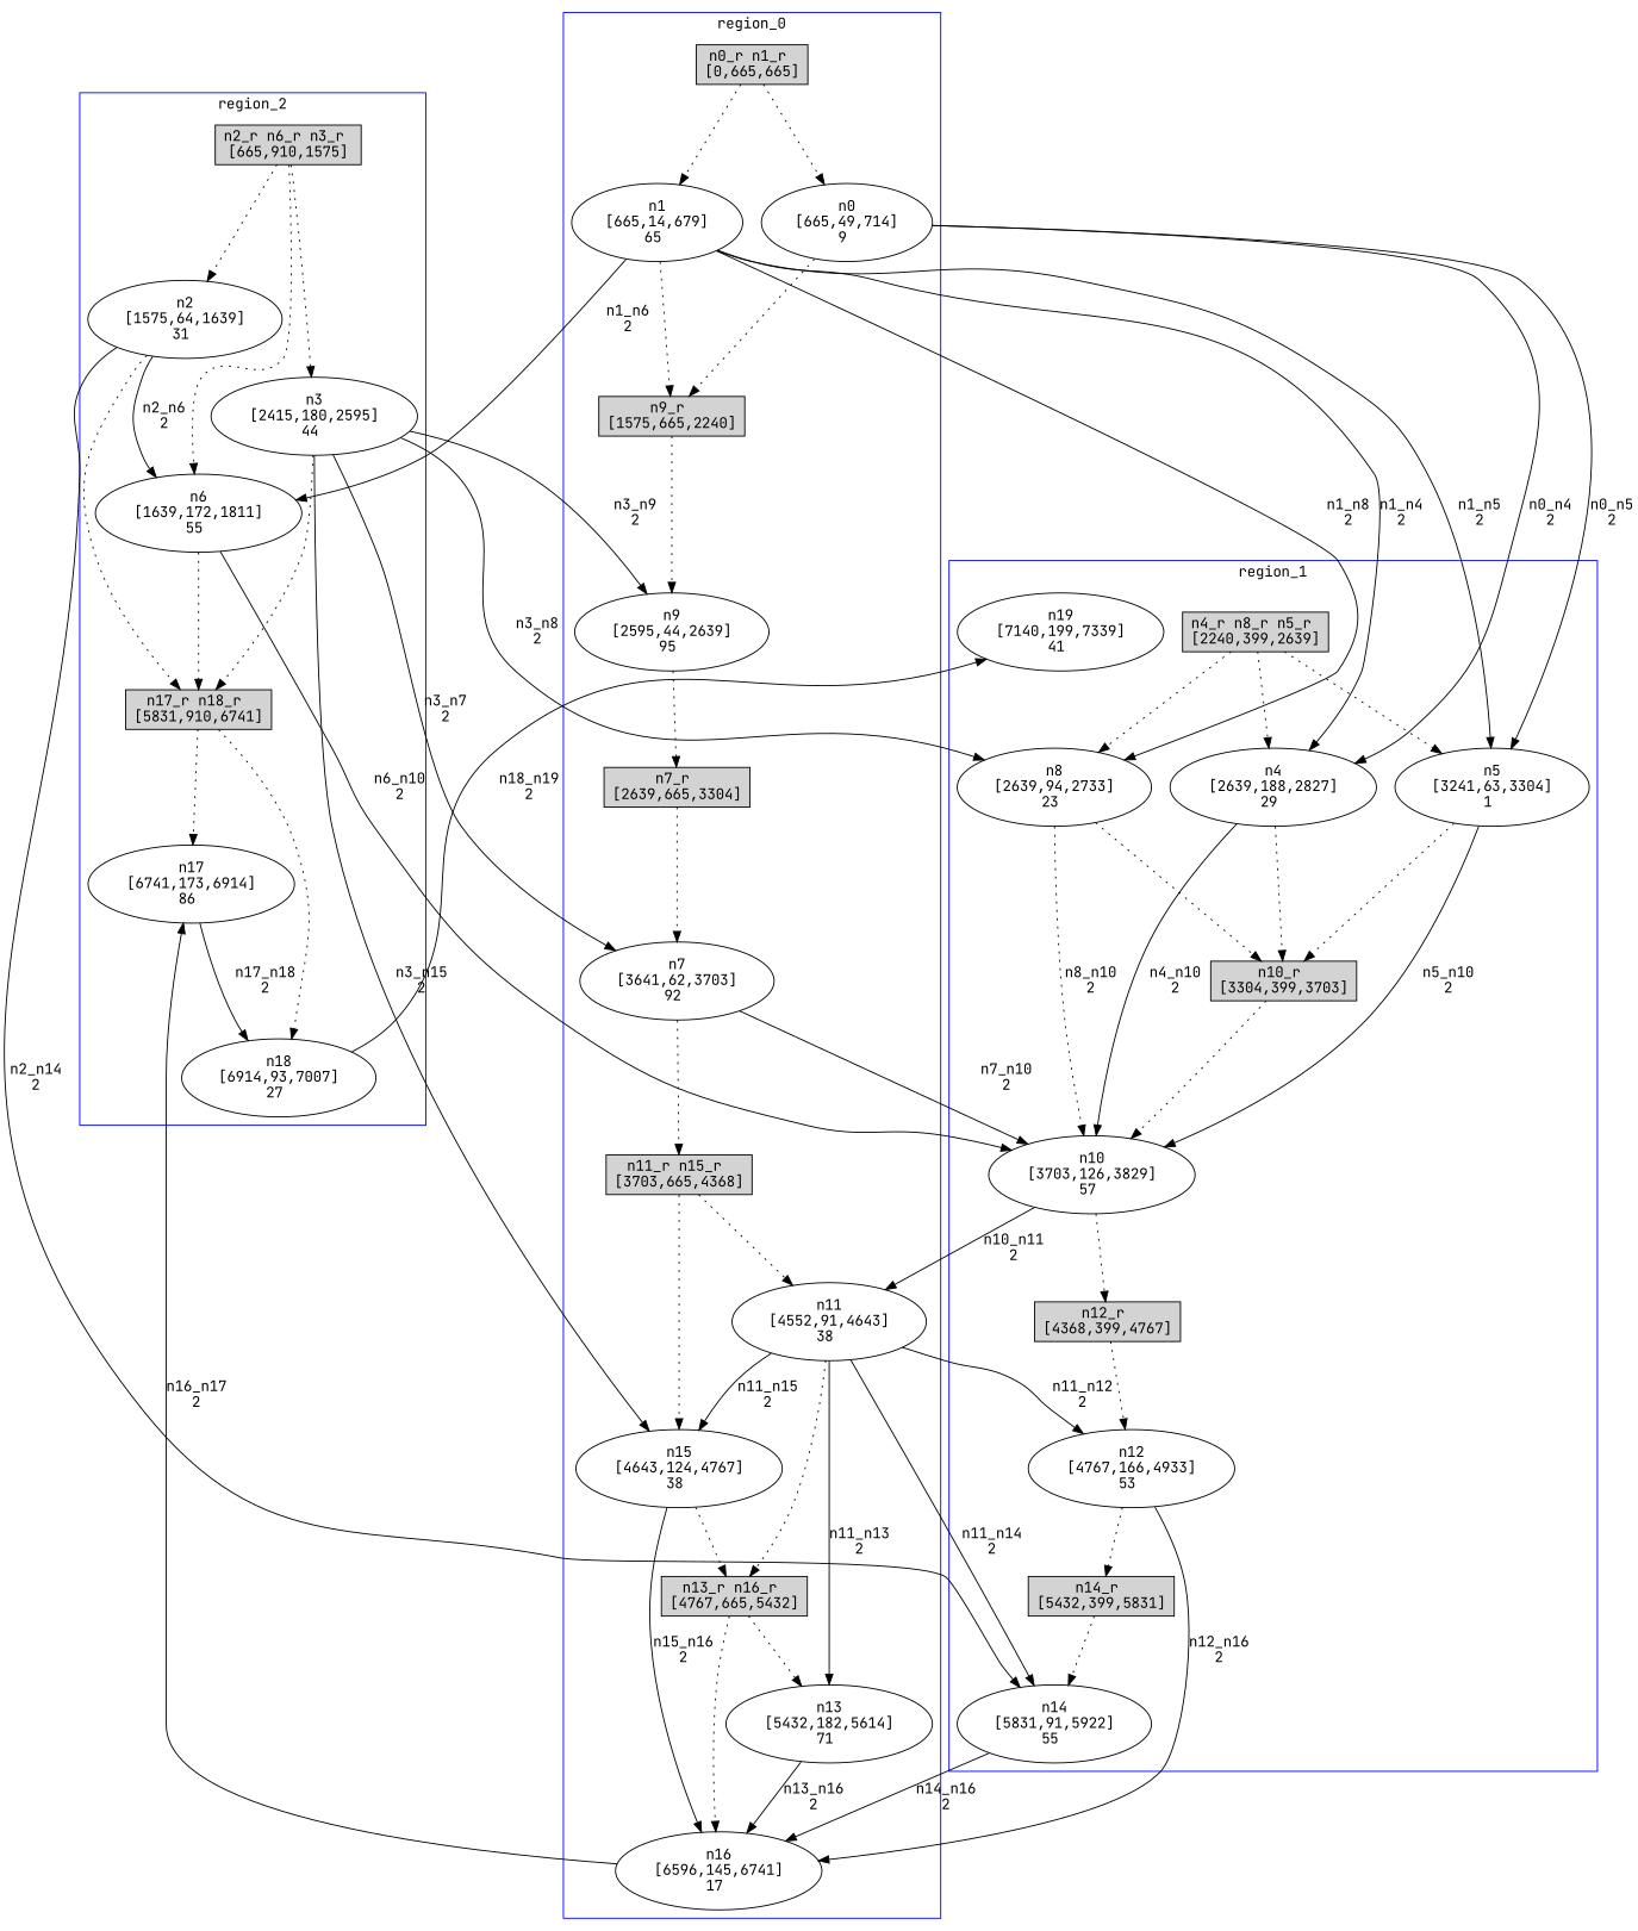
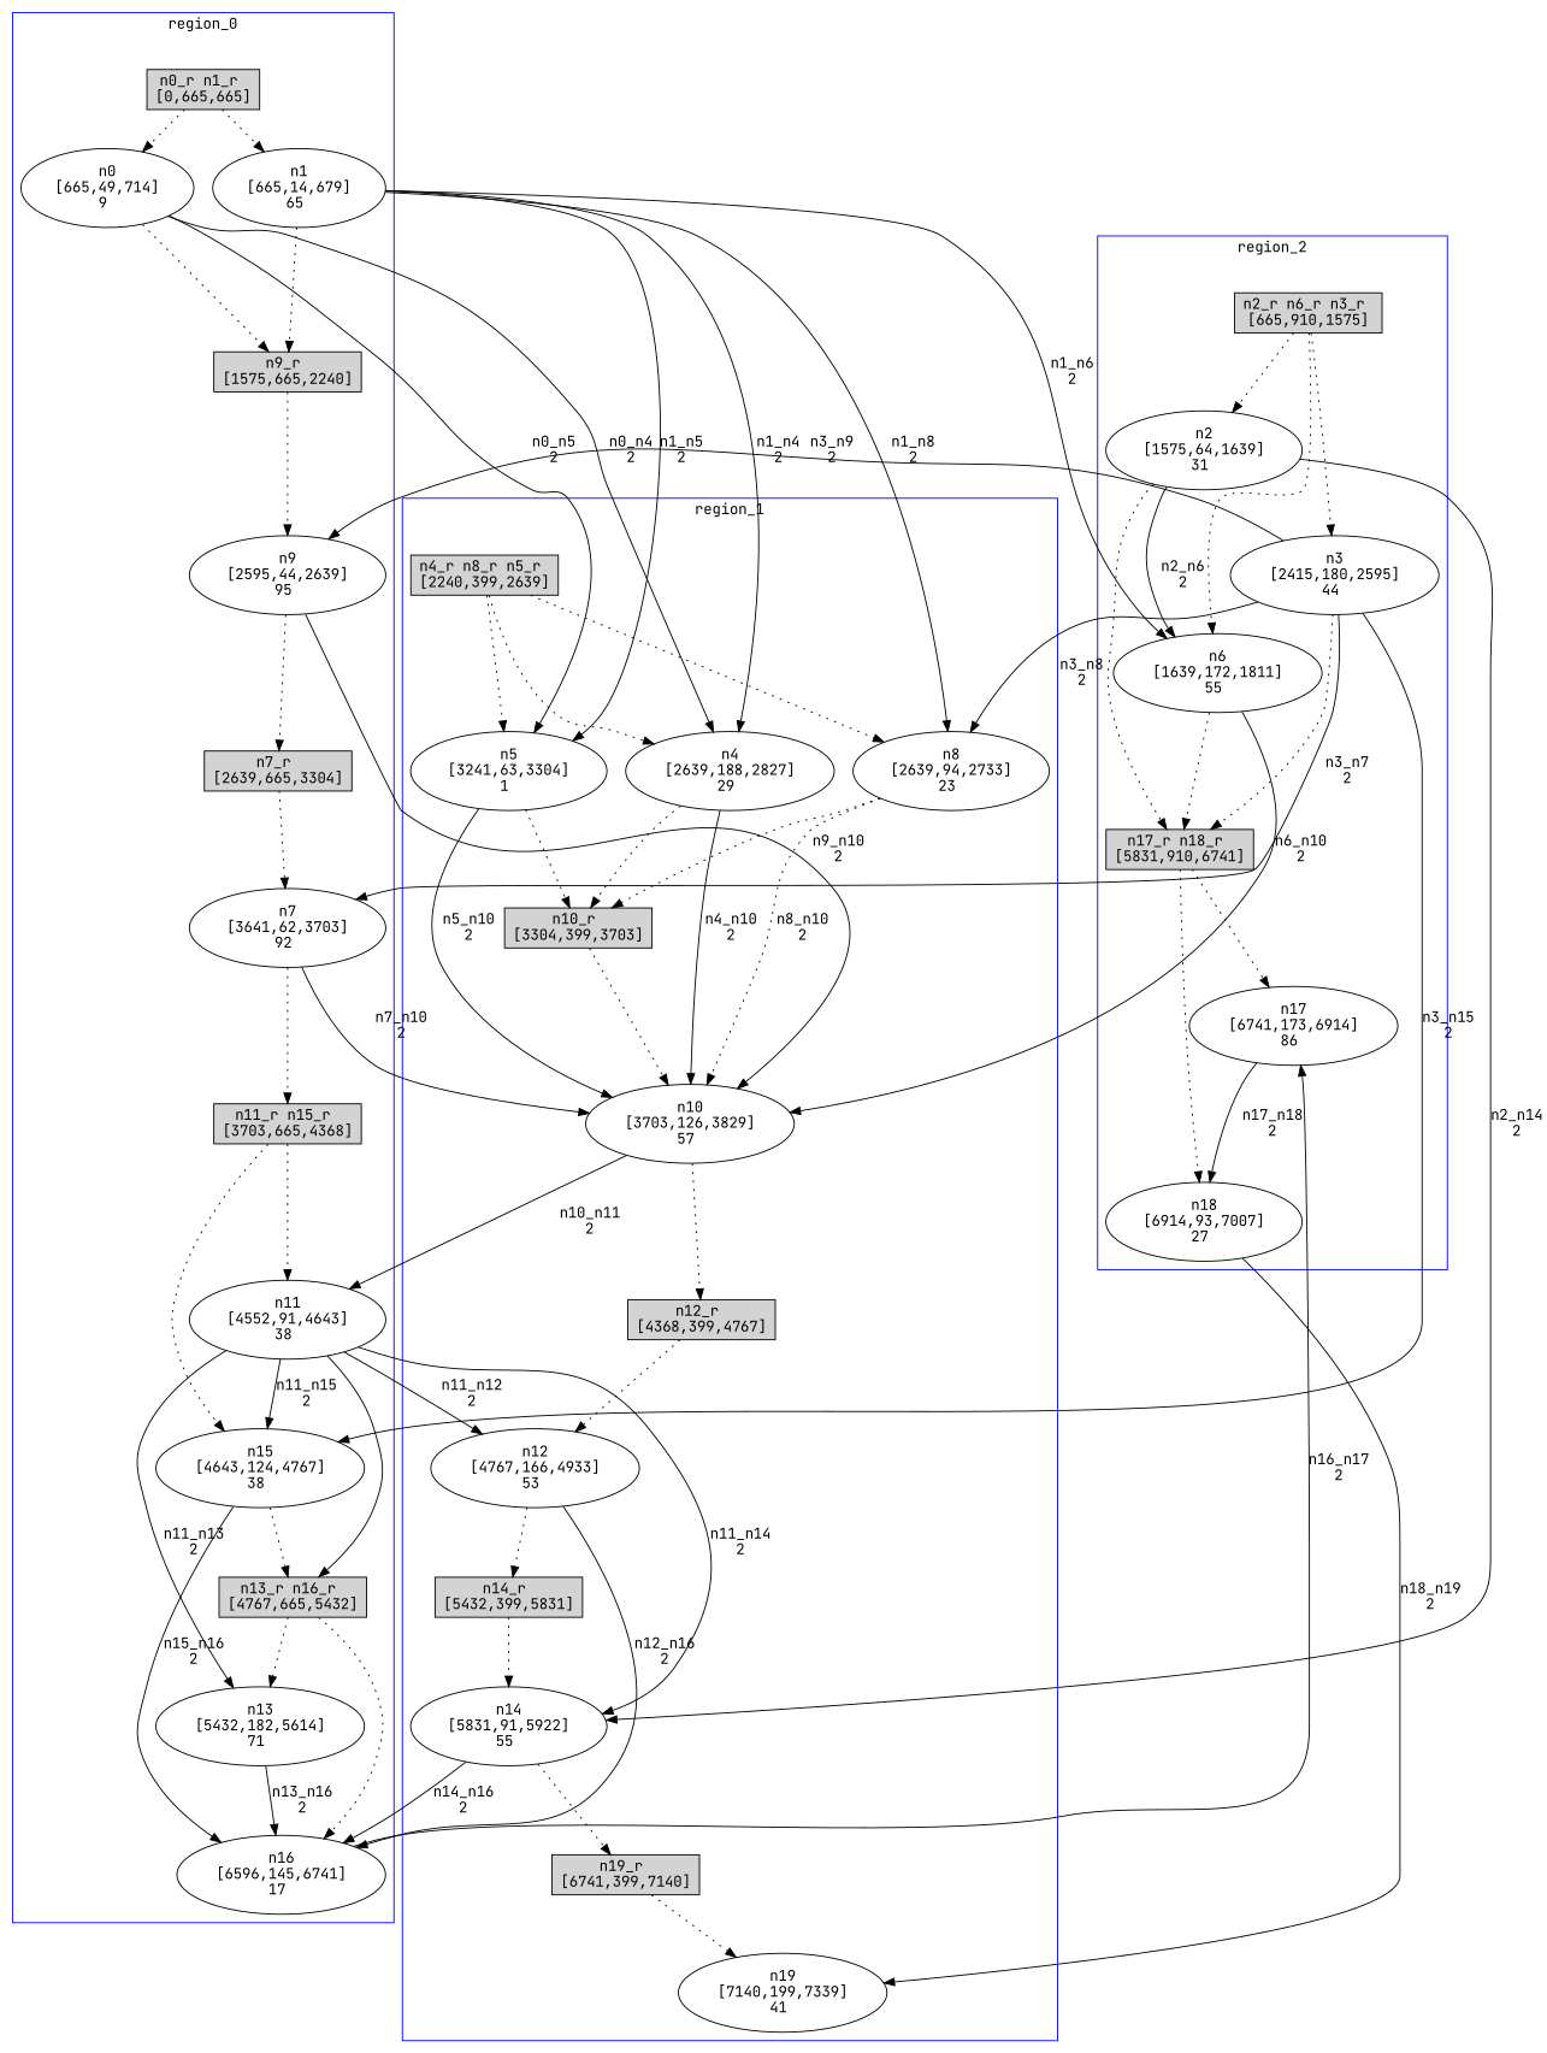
  digraph {
    fontname="JetBrains Mono"
    node [fontname="JetBrains Mono"]
    edge [fontname="JetBrains Mono" style=dotted]
    n1 [label="n0_r n1_r \n[0,665,665]" shape=box style=filled]
    n2 [label="n0\n[665,49,714]\n9 "]
    n3 [label="n1\n[665,14,679]\n65 "]
    n4 [label="n9_r \n[1575,665,2240]" shape=box style=filled]
    n5 [label="n9\n[2595,44,2639]\n95 "]
    n6 [label="n7_r \n[2639,665,3304]" shape=box style=filled]
    n7 [label="n7\n[3641,62,3703]\n92 "]
    n8 [label="n11_r n15_r \n[3703,665,4368]" shape=box style=filled]
    n9 [label="n11\n[4552,91,4643]\n38 "]
    n10 [label="n15\n[4643,124,4767]\n38 "]
    n11 [label="n13_r n16_r \n[4767,665,5432]" shape=box style=filled]
    n12 [label="n13\n[5432,182,5614]\n71 "]
    n13 [label="n16\n[6596,145,6741]\n17 "]
    n14 [label="n4_r n8_r n5_r \n[2240,399,2639]" shape=box style=filled]
    n15 [label="n4\n[2639,188,2827]\n29 "]
    n16 [label="n8\n[2639,94,2733]\n23 "]
    n17 [label="n5\n[3241,63,3304]\n1 "]
    n18 [label="n10_r \n[3304,399,3703]" shape=box style=filled]
    n19 [label="n10\n[3703,126,3829]\n57 "]
    n20 [label="n12_r \n[4368,399,4767]" shape=box style=filled]
    n21 [label="n12\n[4767,166,4933]\n53 "]
    n22 [label="n14_r \n[5432,399,5831]" shape=box style=filled]
    n23 [label="n14\n[5831,91,5922]\n55 "]
+   n24 [label="n19_r \n[6741,399,7140]" shape=box style=filled]
    n25 [label="n19\n[7140,199,7339]\n41 "]
    n26 [label="n2_r n6_r n3_r \n[665,910,1575]" shape=box style=filled]
    n27 [label="n2\n[1575,64,1639]\n31 "]
    n28 [label="n6\n[1639,172,1811]\n55 "]
    n29 [label="n3\n[2415,180,2595]\n44 "]
    n30 [label="n17_r n18_r \n[5831,910,6741]" shape=box style=filled]
    n31 [label="n17\n[6741,173,6914]\n86 "]
    n32 [label="n18\n[6914,93,7007]\n27 "]
    subgraph cluster_1 {
      color=blue
      label=region_0
      stytle=filled
      n1
      n2
      n3
      n4
      n5
      n6
      n7
      n8
      n9
      n10
      n11
      n12
      n13
    }
    subgraph cluster_2 {
      color=blue
      label=region_1
      stytle=filled
      n14
      n15
      n16
      n17
      n18
      n19
      n20
      n21
      n22
      n23
+     n24
      n25
    }
    subgraph cluster_3 {
      color=blue
      label=region_2
      stytle=filled
      n26
      n27
      n28
      n29
      n30
      n31
      n32
    }
    n1 -> n2
    n1 -> n3
    n2 -> n4
    n2 -> n15 [label="n0_n4\n2" style=""]
    n2 -> n17 [label="n0_n5\n2" style=""]
    n3 -> n4
    n3 -> n15 [label="n1_n4\n2" style=""]
    n3 -> n16 [label="n1_n8\n2" style=""]
    n3 -> n17 [label="n1_n5\n2" style=""]
    n3 -> n28 [label="n1_n6\n2" style=""]
    n4 -> n5
    n5 -> n6
+   n5 -> n19 [label="n9_n10\n2" style=""]
    n6 -> n7
    n7 -> n8
    n7 -> n19 [label="n7_n10\n2" style=""]
    n8 -> n9
    n8 -> n10
    n9 -> n10 [label="n11_n15\n2" style=""]
-   n9 -> n11
+   n9 -> n11 [style=solid]
    n9 -> n12 [label="n11_n13\n2" style=""]
    n9 -> n21 [label="n11_n12\n2" style=""]
    n9 -> n23 [label="n11_n14\n2" style=""]
    n10 -> n11
    n10 -> n13 [label="n15_n16\n2" style=""]
    n11 -> n12
    n11 -> n13
    n12 -> n13 [label="n13_n16\n2" style=""]
    n13 -> n31 [label="n16_n17\n2" style=""]
    n14 -> n15
    n14 -> n16
    n14 -> n17
    n15 -> n18
    n15 -> n19 [label="n4_n10\n2" style=""]
    n16 -> n18
    n16 -> n19 [label="n8_n10\n2"]
    n17 -> n18
    n17 -> n19 [label="n5_n10\n2" style=""]
    n18 -> n19
    n19 -> n9 [label="n10_n11\n2" style=""]
    n19 -> n20
    n20 -> n21
    n21 -> n13 [label="n12_n16\n2" style=""]
    n21 -> n22
    n22 -> n23
    n23 -> n13 [label="n14_n16\n2" style=""]
+   n23 -> n24
+   n24 -> n25
    n26 -> n27
    n26 -> n28
    n26 -> n29
    n27 -> n23 [label="n2_n14\n2" style=""]
    n27 -> n28 [label="n2_n6\n2" style=""]
    n27 -> n30
    n28 -> n19 [label="n6_n10\n2" style=""]
    n28 -> n30
    n29 -> n5 [label="n3_n9\n2" style=""]
    n29 -> n7 [label="n3_n7\n2" style=""]
    n29 -> n10 [label="n3_n15\n2" style=""]
    n29 -> n16 [label="n3_n8\n2" style=""]
    n29 -> n30
    n30 -> n31
    n30 -> n32
    n31 -> n32 [label="n17_n18\n2" style=""]
    n32 -> n25 [label="n18_n19\n2" style=""]
  }
